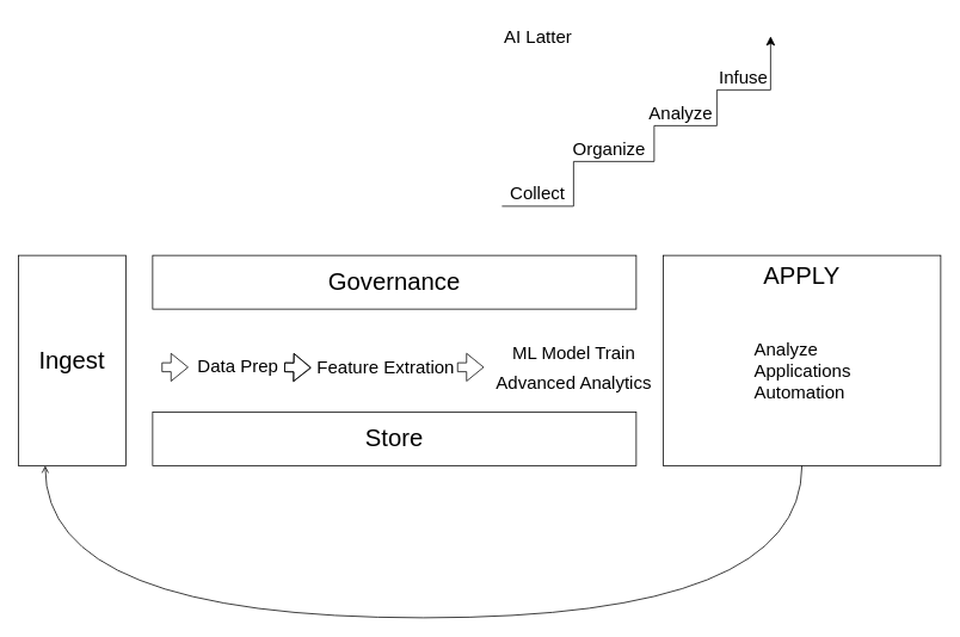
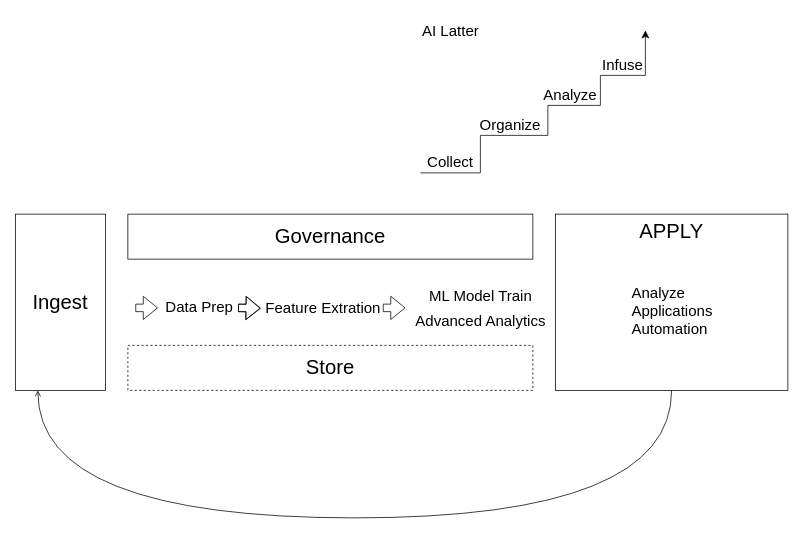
  <mxCell id="0" />
  <mxCell id="1" parent="0" />
  <mxCell id="2" value="&lt;font style=&quot;font-size: 27px;&quot;&gt;Governance&lt;/font&gt;" style="rounded=0;whiteSpace=wrap;html=1;fontSize=27;fillColor=none;" parent="1" vertex="1"><mxGeometry x="170" y="285" width="540" height="60" as="geometry" /></mxCell>
- <mxCell id="3" value="Store" style="rounded=0;whiteSpace=wrap;html=1;fontSize=27;fillColor=none;" parent="1" vertex="1"><mxGeometry x="170" y="460" width="540" height="60" as="geometry" /></mxCell>
+ <mxCell id="3" value="Store" style="rounded=0;whiteSpace=wrap;html=1;fontSize=27;fillColor=none;dashed=1;" parent="1" vertex="1"><mxGeometry x="170" y="460" width="540" height="60" as="geometry" /></mxCell>
  <mxCell id="4" value="Ingest" style="rounded=0;whiteSpace=wrap;html=1;fontSize=27;fillColor=none;" parent="1" vertex="1"><mxGeometry x="20" y="285" width="120" height="235" as="geometry" /></mxCell>
  <mxCell id="5" style="edgeStyle=orthogonalEdgeStyle;html=1;fontSize=20;curved=1;entryX=0.25;entryY=1;entryDx=0;entryDy=0;endArrow=open;" parent="1" source="6" target="4" edge="1"><mxGeometry relative="1" as="geometry"><mxPoint x="650" y="740" as="targetPoint" /><Array as="points"><mxPoint x="895" y="690" /><mxPoint x="50" y="690" /></Array></mxGeometry></mxCell>
  <mxCell id="6" value="APPLY" style="rounded=0;whiteSpace=wrap;html=1;fontSize=27;fillColor=none;align=center;verticalAlign=top;" parent="1" vertex="1"><mxGeometry x="740" y="285" width="310" height="235" as="geometry" /></mxCell>
  <mxCell id="7" value="Data Prep" style="text;html=1;align=center;verticalAlign=middle;resizable=0;points=[];autosize=1;strokeColor=none;fillColor=none;fontSize=20;" parent="1" vertex="1"><mxGeometry x="210" y="387.5" width="110" height="40" as="geometry" /></mxCell>
  <mxCell id="8" value="" style="shape=flexArrow;endArrow=classic;html=1;fontSize=27;" parent="1" edge="1"><mxGeometry width="50" height="50" relative="1" as="geometry"><mxPoint x="317" y="410" as="sourcePoint" /><mxPoint x="347" y="411" as="targetPoint" /></mxGeometry></mxCell>
  <mxCell id="9" value="&lt;font style=&quot;font-size: 20px;&quot;&gt;Feature Extration&lt;/font&gt;" style="text;html=1;align=center;verticalAlign=middle;resizable=0;points=[];autosize=1;strokeColor=none;fillColor=none;fontSize=27;" parent="1" vertex="1"><mxGeometry x="340" y="382.5" width="180" height="50" as="geometry" /></mxCell>
  <mxCell id="10" value="" style="shape=flexArrow;endArrow=classic;html=1;fontSize=27;" parent="1" edge="1"><mxGeometry width="50" height="50" relative="1" as="geometry"><mxPoint x="317" y="410" as="sourcePoint" /><mxPoint x="347" y="410" as="targetPoint" /></mxGeometry></mxCell>
  <mxCell id="11" value="" style="shape=flexArrow;endArrow=classic;html=1;fontSize=27;" parent="1" edge="1"><mxGeometry width="50" height="50" relative="1" as="geometry"><mxPoint x="180" y="410" as="sourcePoint" /><mxPoint x="210" y="410" as="targetPoint" /></mxGeometry></mxCell>
  <mxCell id="12" value="" style="shape=flexArrow;endArrow=classic;html=1;fontSize=27;" parent="1" edge="1"><mxGeometry width="50" height="50" relative="1" as="geometry"><mxPoint x="510" y="410" as="sourcePoint" /><mxPoint x="540" y="410" as="targetPoint" /></mxGeometry></mxCell>
  <mxCell id="13" value="&lt;font style=&quot;font-size: 20px;&quot;&gt;ML Model Train&lt;br&gt;Advanced Analytics&lt;br&gt;&lt;/font&gt;" style="text;html=1;align=center;verticalAlign=middle;resizable=0;points=[];autosize=1;strokeColor=none;fillColor=none;fontSize=27;" parent="1" vertex="1"><mxGeometry x="540" y="367.5" width="200" height="80" as="geometry" /></mxCell>
  <mxCell id="14" value="Analyze&lt;br&gt;Applications&lt;br&gt;Automation" style="text;html=1;strokeColor=none;fillColor=none;align=left;verticalAlign=middle;whiteSpace=wrap;rounded=0;fontSize=20;" parent="1" vertex="1"><mxGeometry x="840" y="397.5" width="60" height="30" as="geometry" /></mxCell>
  <mxCell id="15" value="" style="group" parent="1" vertex="1" connectable="0"><mxGeometry x="570" y="70" width="290" height="160" as="geometry" /></mxCell>
  <mxCell id="16" value="" style="edgeStyle=segmentEdgeStyle;endArrow=classic;html=1;curved=0;rounded=0;endSize=8;startSize=8;fontSize=20;" parent="15" edge="1"><mxGeometry width="50" height="50" relative="1" as="geometry"><mxPoint x="-10" y="160" as="sourcePoint" /><mxPoint x="290" y="-30" as="targetPoint" /><Array as="points"><mxPoint x="70" y="160" /><mxPoint x="70" y="110" /><mxPoint x="160" y="110" /><mxPoint x="160" y="70" /><mxPoint x="230" y="70" /><mxPoint x="230" y="30" /><mxPoint x="290" y="30" /></Array></mxGeometry></mxCell>
  <mxCell id="17" value="Collect" style="text;html=1;strokeColor=none;fillColor=none;align=center;verticalAlign=middle;whiteSpace=wrap;rounded=0;fontSize=20;" parent="15" vertex="1"><mxGeometry y="130" width="60" height="30" as="geometry" /></mxCell>
  <mxCell id="18" value="Organize" style="text;html=1;strokeColor=none;fillColor=none;align=center;verticalAlign=middle;whiteSpace=wrap;rounded=0;fontSize=20;" parent="15" vertex="1"><mxGeometry x="80" y="80" width="60" height="30" as="geometry" /></mxCell>
  <mxCell id="19" value="Analyze" style="text;html=1;strokeColor=none;fillColor=none;align=center;verticalAlign=middle;whiteSpace=wrap;rounded=0;fontSize=20;" parent="15" vertex="1"><mxGeometry x="160" y="40" width="60" height="30" as="geometry" /></mxCell>
  <mxCell id="20" value="Infuse" style="text;html=1;strokeColor=none;fillColor=none;align=center;verticalAlign=middle;whiteSpace=wrap;rounded=0;fontSize=20;" parent="15" vertex="1"><mxGeometry x="230" width="60" height="30" as="geometry" /></mxCell>
  <mxCell id="21" value="AI Latter" style="text;html=1;align=center;verticalAlign=middle;resizable=0;points=[];autosize=1;strokeColor=none;fillColor=none;fontSize=20;" parent="1" vertex="1"><mxGeometry x="550" y="20" width="100" height="40" as="geometry" /></mxCell>
